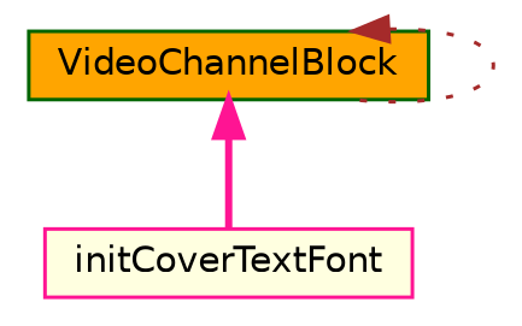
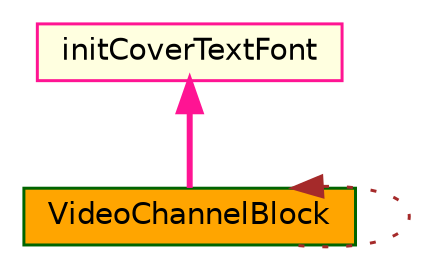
  digraph {
    rankdir=TB
    node [fontname=Helvetica fontsize=10 shape=box style=filled]
    edge [dir=back fontname=Helvetica fontsize=10 labelfontname=Helvetica labelfontsize=10]
    n1 [color=deeppink fillcolor=lightyellow fontcolor=black height=0.2 label=initCoverTextFont width=0.4]
    n2 [color=darkgreen fillcolor=orange height=0.2 label=VideoChannelBlock width=0.4]
-   n2 -> n1 [color=deeppink style=bold]
+   n1 -> n2 [color=deeppink style=bold]
    n2 -> n2 [color=brown style=dotted]
  }
